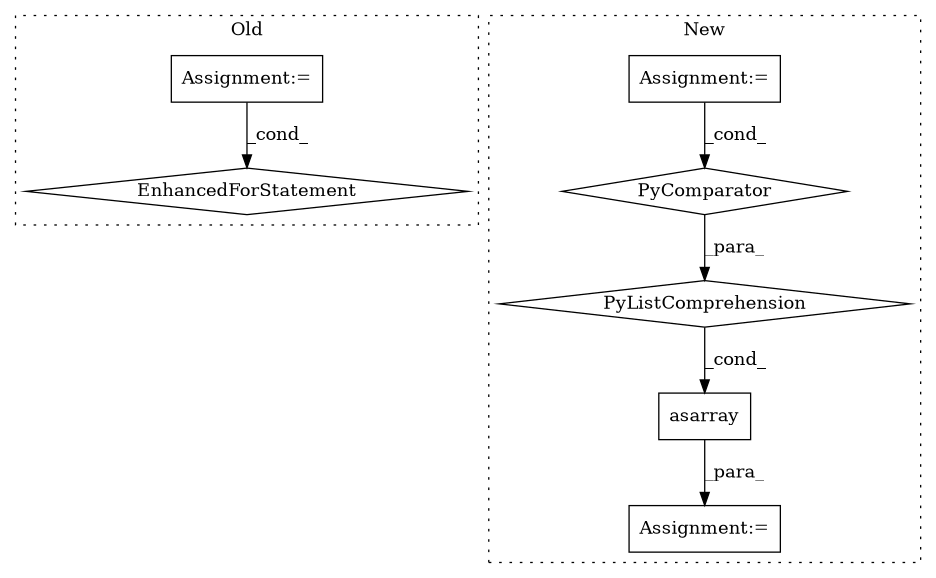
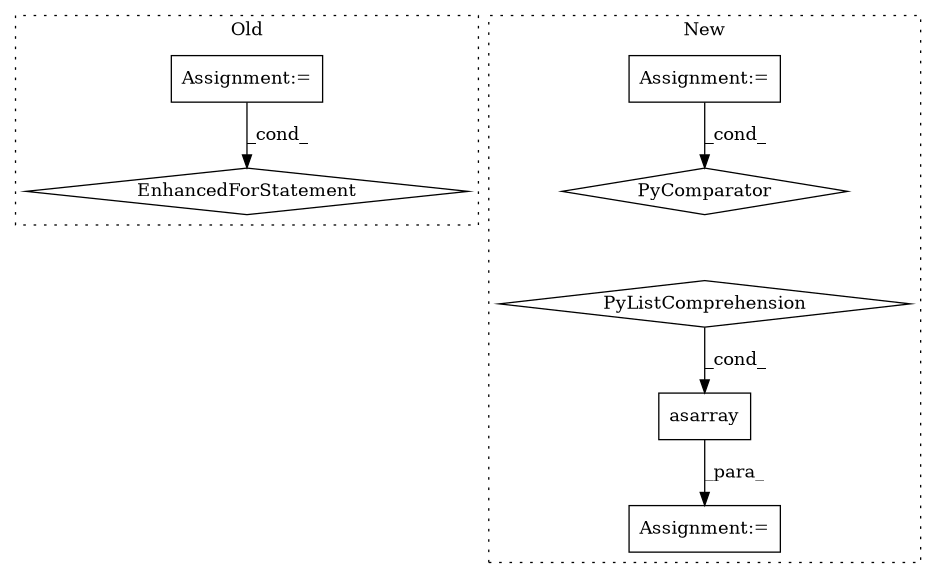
  digraph {
    node [a=7 l="57,2" s="4123,4205" shape=box]
    n1 [a=70 label=EnhancedForStatement shape=diamond]
    n2 [label="Assignment:="]
    n3 [a=32 l="21,-5" label=asarray s="4286,4469"]
    n4 [l=1 label="Assignment:=" s=5164]
    n5 [l=33 label="Assignment:=" s=4428]
    n6 [a=109 l=162 label=PyListComprehension s=4307 shape=diamond]
    n7 [a=113 l=33 label=PyComparator s=4428 shape=diamond]
    subgraph cluster_1 {
      label=Old
      style=dotted
      n1
      n2
    }
    subgraph cluster_2 {
      label=New
      style=dotted
      n3
      n4
      n5
      n6
      n7
    }
    n2 -> n1 [label=_cond_]
    n3 -> n4 [label=_para_]
    n5 -> n7 [label=_cond_]
    n6 -> n3 [label=_cond_]
-   n7 -> n6 [label=_para_]
  }
